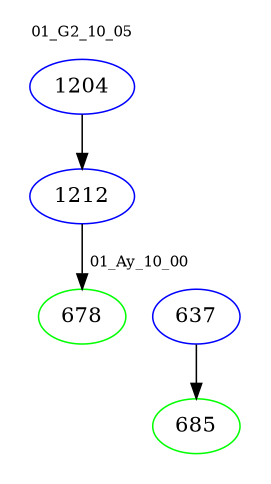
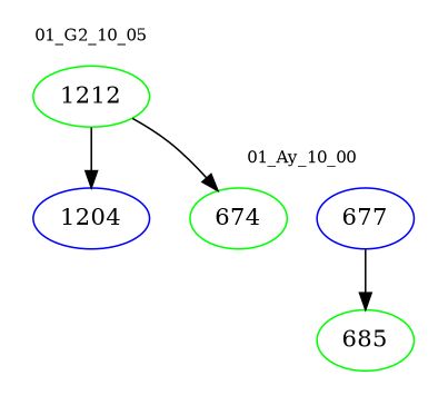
  digraph {
    node [color=green]
    edge [color=black]
-   n1 [color=blue label=637]
+   n1 [color=blue label=677]
    n2 [label=685]
-   n3 [label=678]
+   n3 [label=674]
    n4 [color=blue label=1204]
-   n5 [color=blue label=1212]
+   n5 [label=1212]
    subgraph cluster_1 {
      color=white
      fontsize=10
      label="01_Ay_10_00"
      n1
      n2
      n3
    }
    subgraph cluster_2 {
      color=white
      fontsize=10
      label="01_G2_10_05"
      n4
      n5
    }
    n1 -> n2
-   n4 -> n5
+   n5 -> n4
    n5 -> n3
  }
